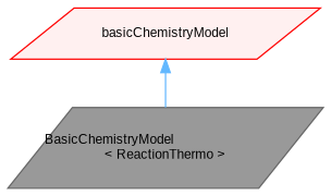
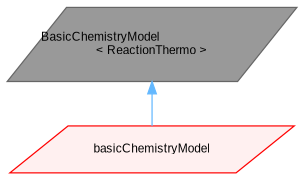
  digraph {
    fontname="Liberation Sans"
    node [fontname="Liberation Sans" fontsize=10 shape=parallelogram style=filled]
    n1 [color=gray40 fillcolor=grey60 fontcolor=black height=0.2 label="BasicChemistryModel\l\< ReactionThermo \>" width=0.4]
    n2 [color=red fillcolor="#FFF0F0" height=0.2 label=basicChemistryModel width=0.4]
-   n2 -> n1 [color=steelblue1 dir=back fontname="Liberation Sans" fontsize=10 labelfontname=Helvetica labelfontsize=10 style=solid]
+   n1 -> n2 [color=steelblue1 dir=back fontname="Liberation Sans" fontsize=10 labelfontname=Helvetica labelfontsize=10 style=solid]
  }
